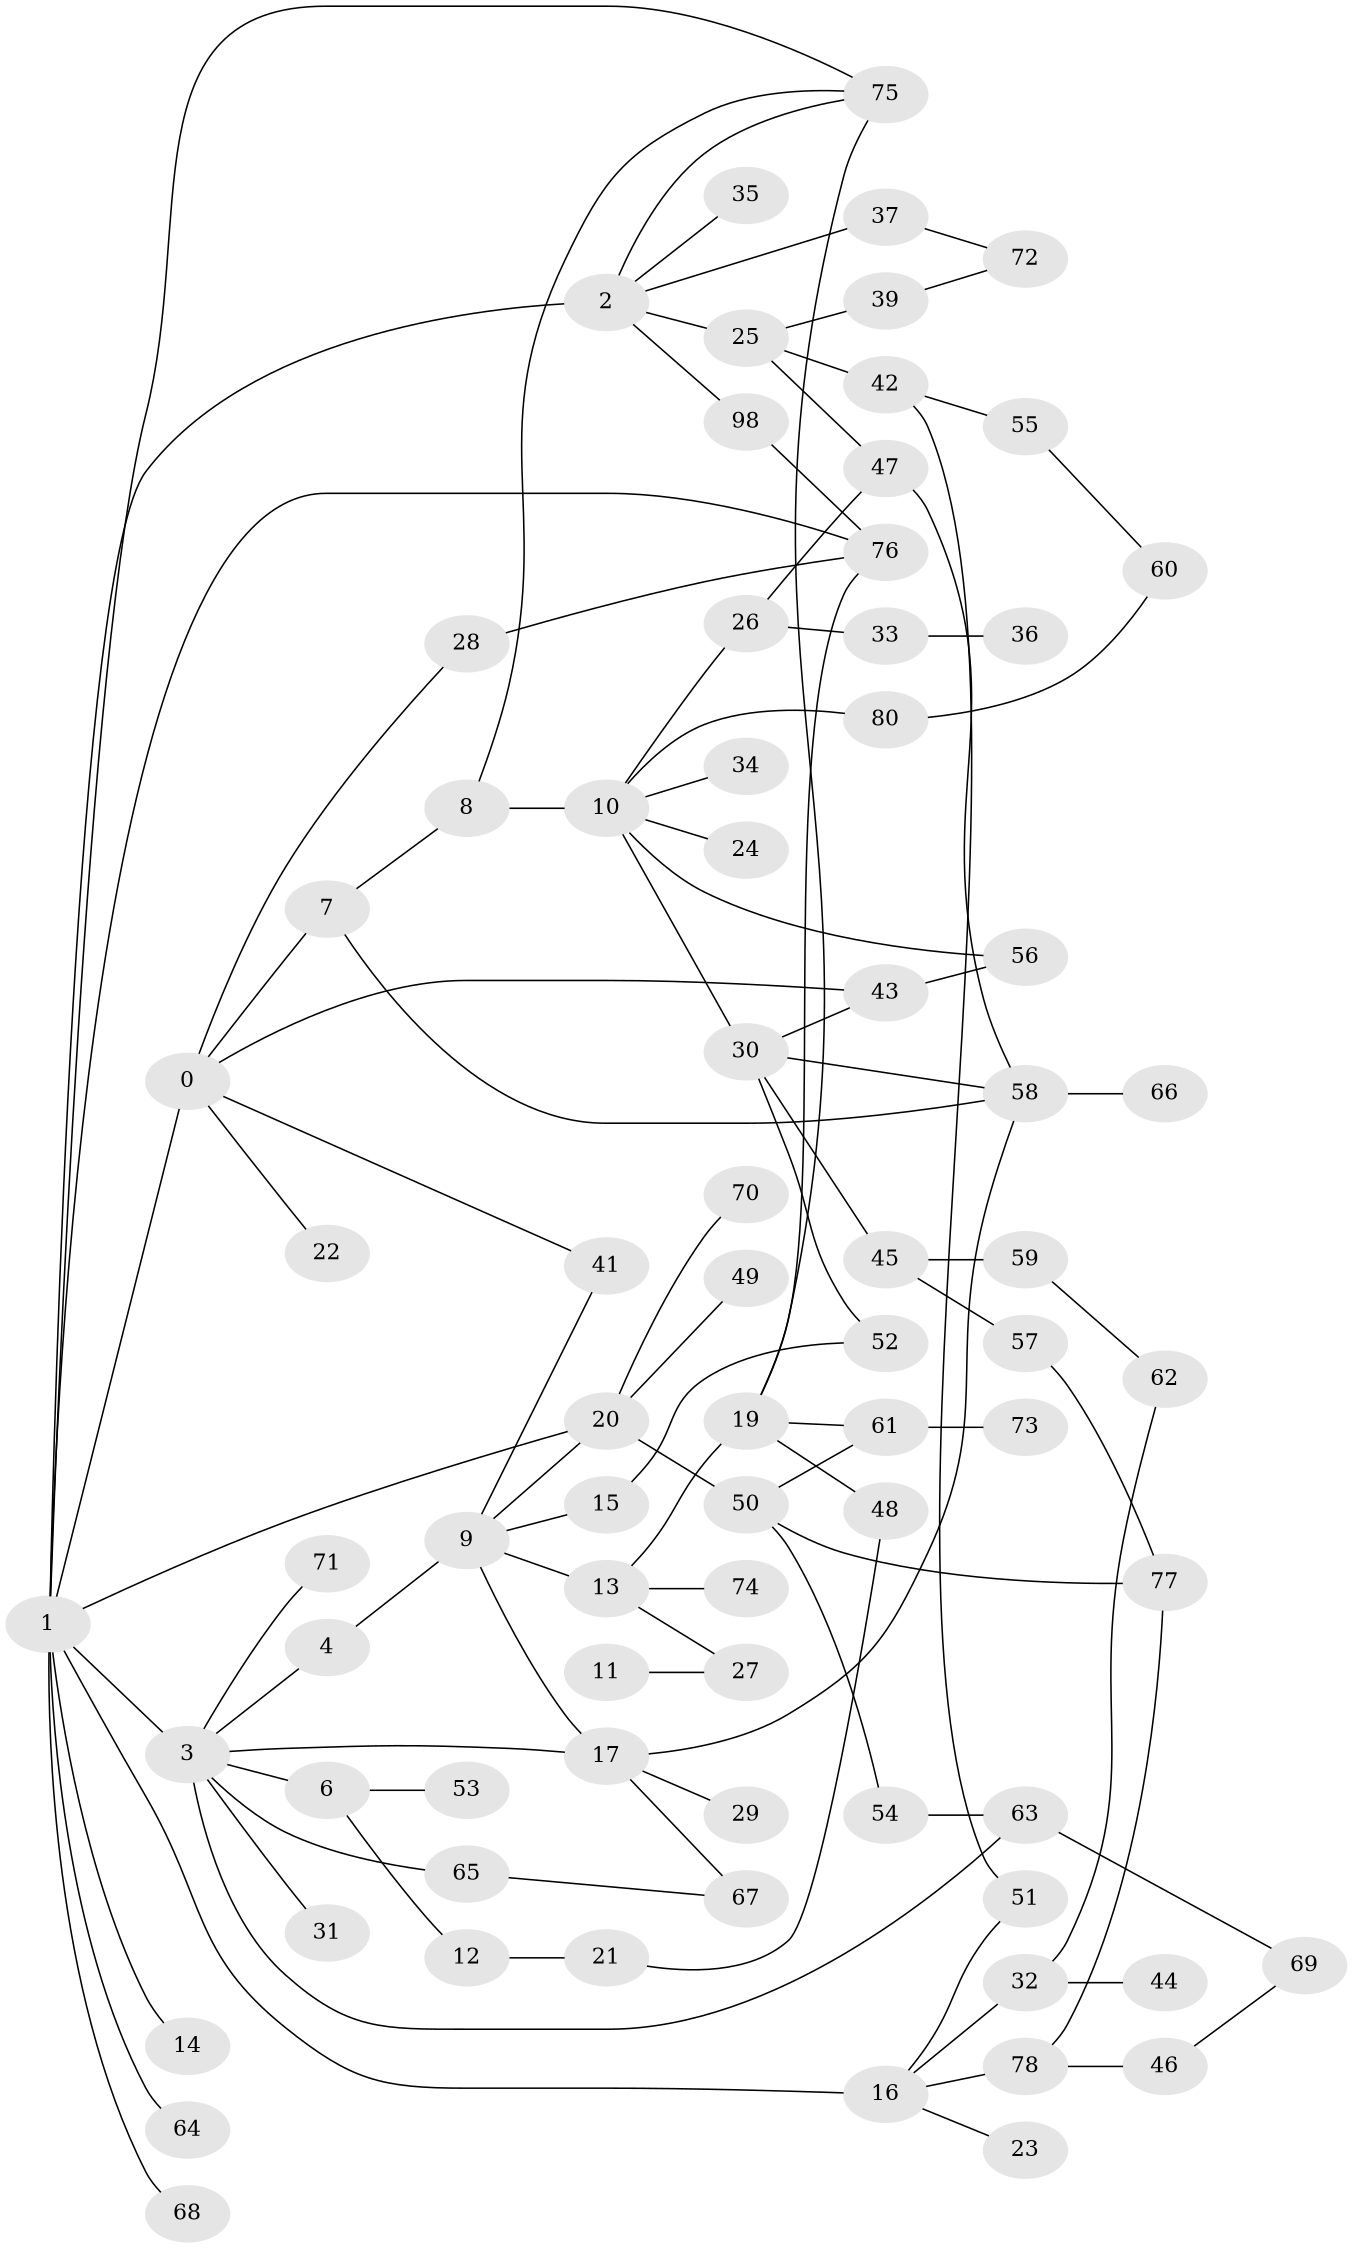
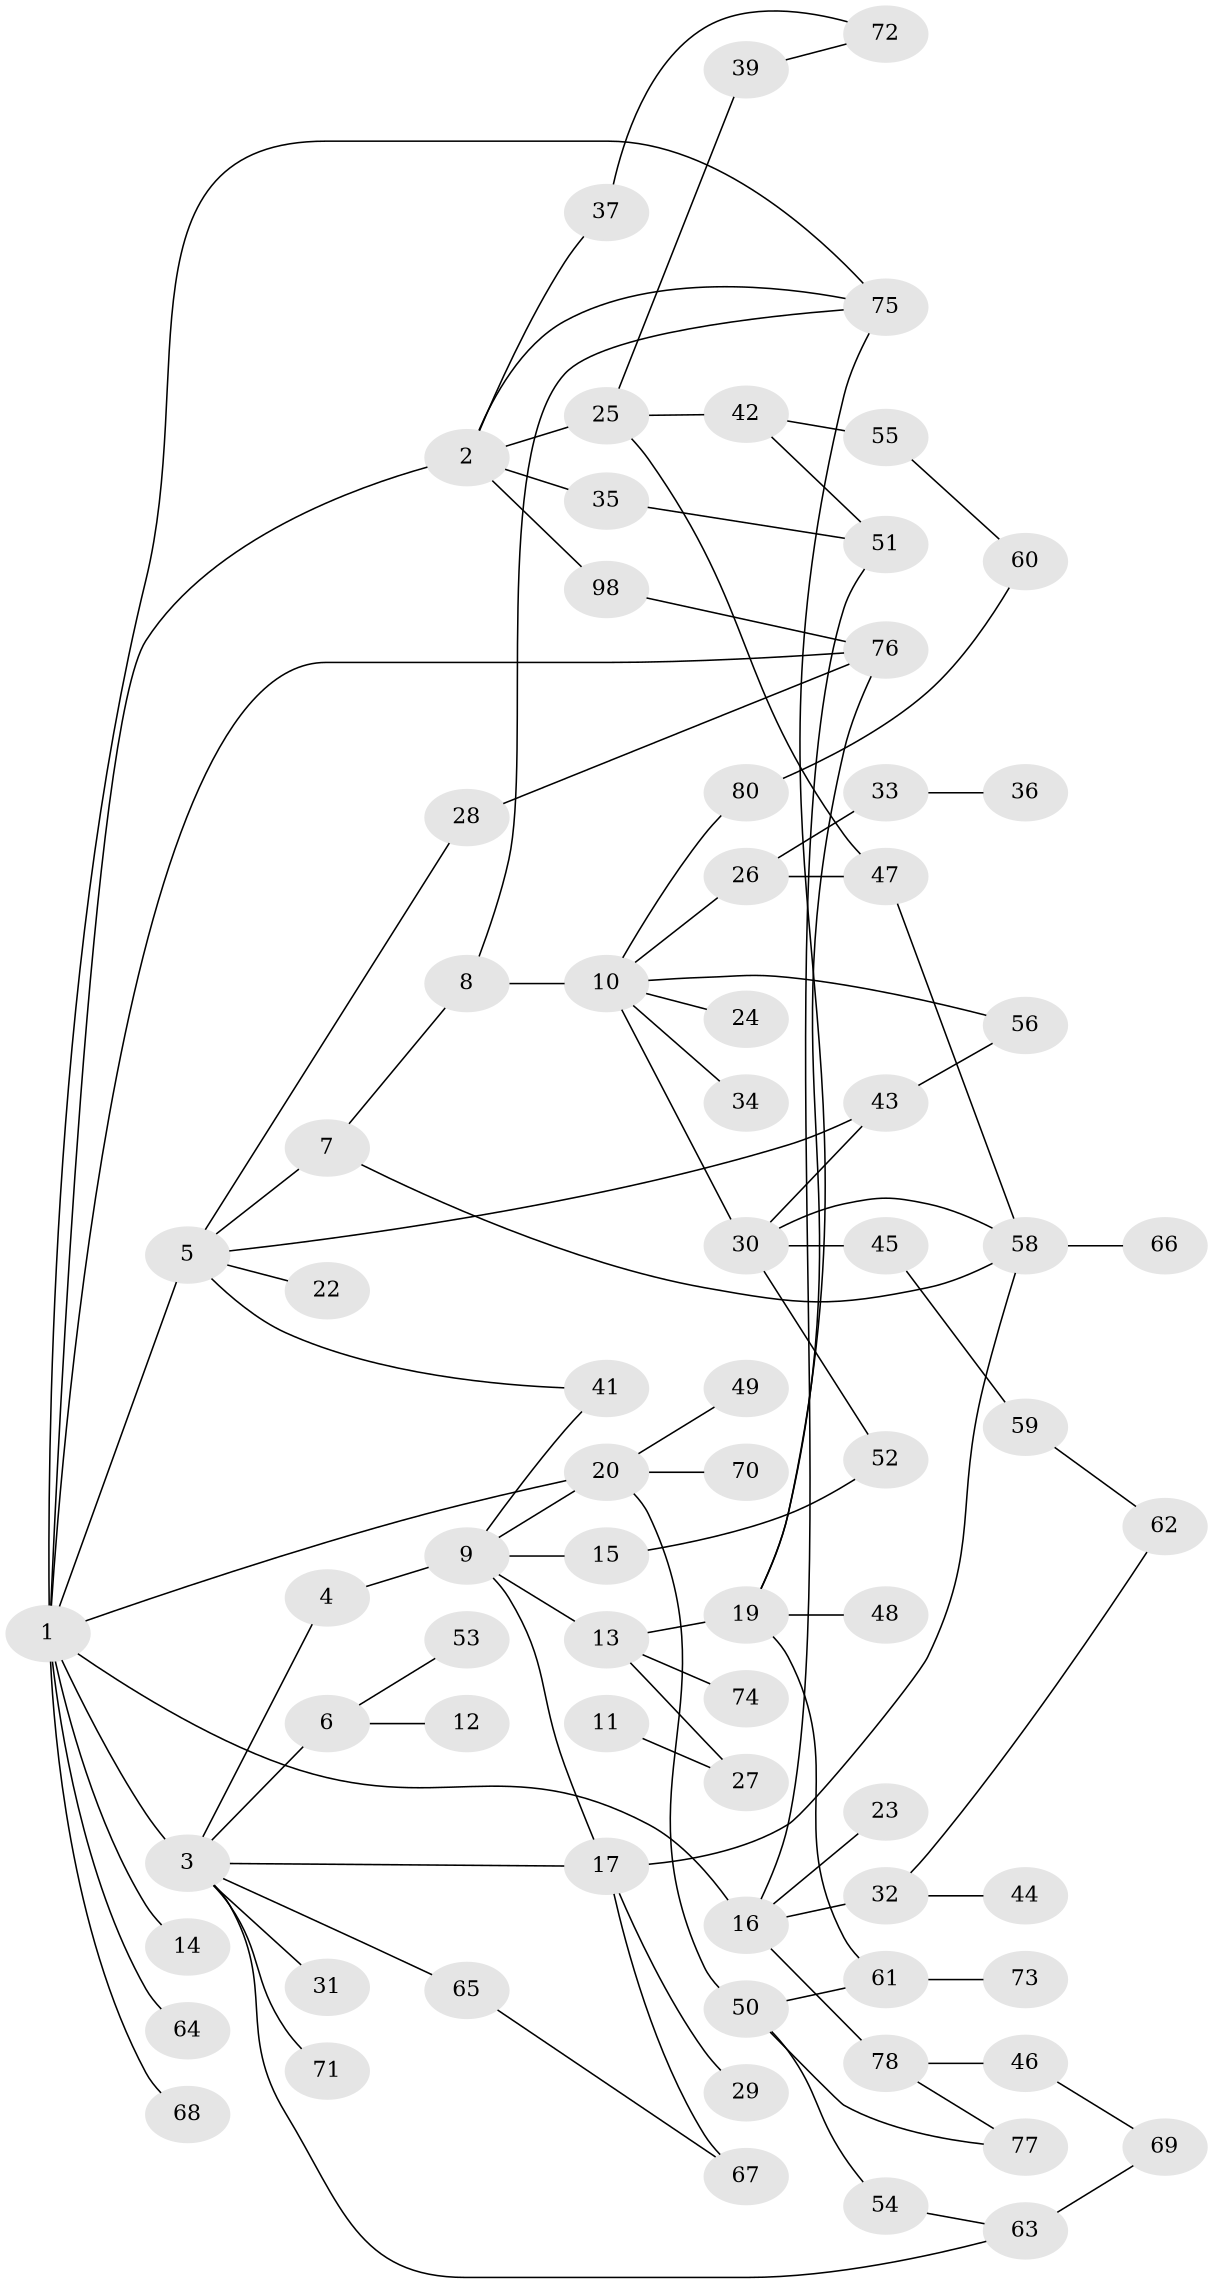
  graph {
    rankdir=LR
    node [color=gray90 style=filled]
    1
    2
    3
-   5 [label=0]
+   5
    14
    16
    20
    64
    68
    75
    76
    25
    35
    37
    n15 [label=98]
    4
    6
    17
    31
    63
    71
    65
    7
    22
    28
    41
    43
    n28 [label=78]
    23
    32
    51
    49
    50
    70
    39
    42
    47
    72
    9
    12
    53
    58
    29
    67
    69
    13
    15
    8
    56
-   21
    10
    66
    24
    26
    30
    34
    n57 [label=80]
    27
    19
    74
    52
    11
    33
    45
    60
    48
    61
    46
    77
    44
    62
    73
    54
    55
    36
-   57
    59
    1 -- 2
    1 -- 3
    1 -- 5
    1 -- 14
    1 -- 16
    1 -- 20
    1 -- 64
    1 -- 68
    1 -- 75
    1 -- 76
    2 -- 75
    2 -- 25
    2 -- 35
    2 -- 37
    2 -- n15
    3 -- 4
    3 -- 6
    3 -- 17
    3 -- 31
    3 -- 63
    3 -- 71
    3 -- 65
    5 -- 7
    5 -- 22
    5 -- 28
    5 -- 41
    5 -- 43
    16 -- n28
    16 -- 23
    16 -- 32
    16 -- 51
    20 -- 49
    20 -- 50
    20 -- 70
    25 -- 39
    25 -- 42
    25 -- 47
+   35 -- 51
    37 -- 72
    n15 -- 76
    4 -- 9
    6 -- 12
    6 -- 53
    17 -- 58
    17 -- 29
    17 -- 67
    63 -- 69
    65 -- 67
    7 -- 58
    7 -- 8
    28 -- 76
    43 -- 56
    n28 -- 46
    n28 -- 77
    32 -- 44
    32 -- 62
    50 -- 61
    50 -- 77
    50 -- 54
    39 -- 72
    42 -- 51
    42 -- 55
    47 -- 58
    9 -- 20
    9 -- 17
    9 -- 41
    9 -- 13
    9 -- 15
-   12 -- 21
    58 -- 66
    13 -- 27
    13 -- 19
    13 -- 74
    15 -- 52
    8 -- 75
    8 -- 10
-   21 -- 48
    10 -- 56
    10 -- 24
    10 -- 26
    10 -- 30
    10 -- 34
    10 -- n57
    26 -- 47
    26 -- 33
    30 -- 43
    30 -- 58
    30 -- 52
    30 -- 45
    n57 -- 60
    19 -- 75
    19 -- 76
    19 -- 48
    19 -- 61
    11 -- 27
    33 -- 36
-   45 -- 57
    45 -- 59
    61 -- 73
    46 -- 69
    54 -- 63
    55 -- 60
-   57 -- 77
    59 -- 62
  }
